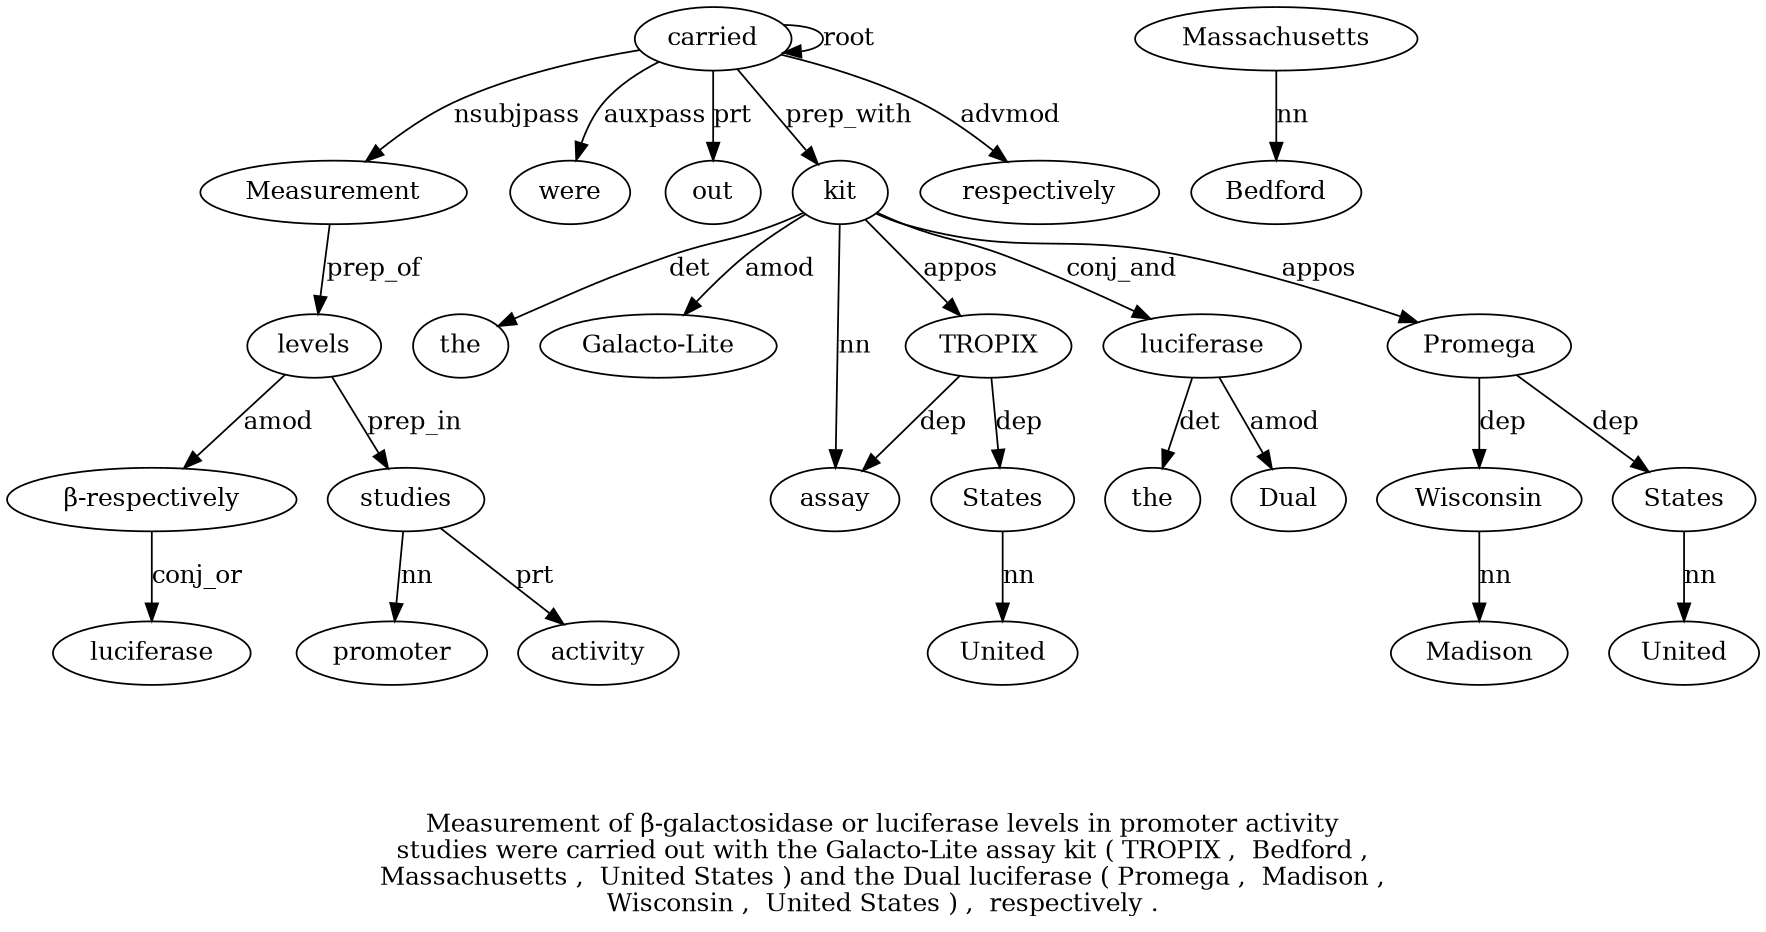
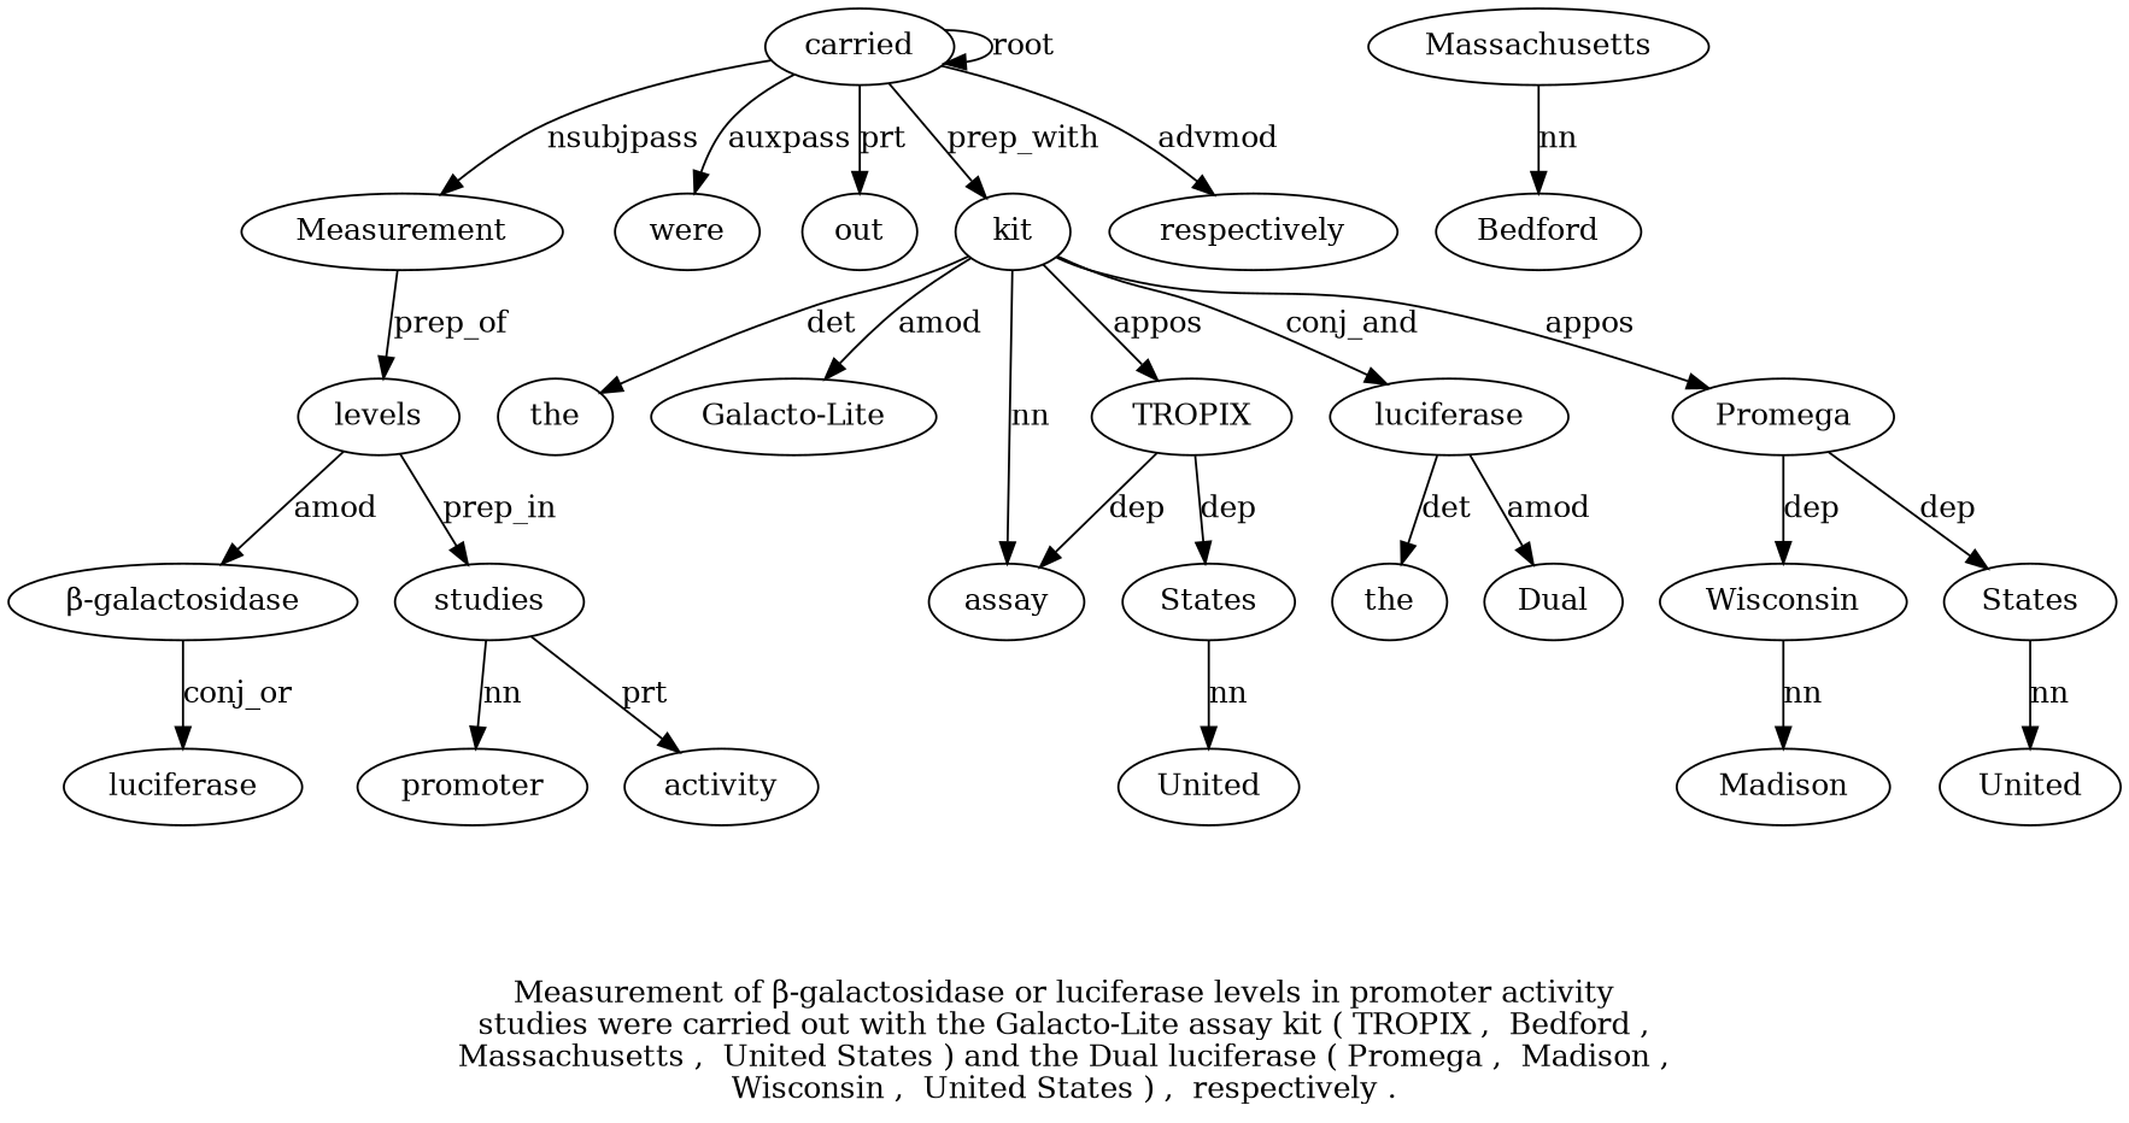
  digraph {
    label="Measurement of β-galactosidase or luciferase levels in promoter activity\nstudies were carried out with the Galacto-Lite assay kit ( TROPIX ,  Bedford ,\nMassachusetts ,  United States ) and the Dual luciferase ( Promega ,  Madison ,\nWisconsin ,  United States ) ,  respectively ."
    node [fillcolor=white style=filled]
    n1 [label=carried]
    n2 [label=Measurement]
    n3 [label=were]
    n4 [label=out]
    n5 [label=kit]
    n6 [label=respectively]
    n7 [label=levels]
    n8 [label=the]
    n9 [label="Galacto-Lite"]
    n10 [label=assay]
    n11 [label=TROPIX]
    n12 [label=luciferase]
    n13 [label=Promega]
-   n14 [label="β-respectively"]
+   n14 [label="β-galactosidase"]
    n15 [label=studies]
    n16 [label=luciferase]
    n17 [label=promoter]
    n18 [label=activity]
    n19 [label=States]
    n20 [label=the]
    n21 [label=Dual]
    n22 [label=Wisconsin]
    n23 [label=States]
    n24 [label=Massachusetts]
    n25 [label=Bedford]
    n26 [label=United]
    n27 [label=Madison]
    n28 [label=United]
    n1 -> n1 [label=root]
    n1 -> n2 [label=nsubjpass]
    n1 -> n3 [label=auxpass]
    n1 -> n4 [label=prt]
    n1 -> n5 [label=prep_with]
    n1 -> n6 [label=advmod]
    n2 -> n7 [label=prep_of]
    n5 -> n8 [label=det]
    n5 -> n9 [label=amod]
    n5 -> n10 [label=nn]
    n5 -> n11 [label=appos]
    n5 -> n12 [label=conj_and]
    n5 -> n13 [label=appos]
    n7 -> n14 [label=amod]
    n7 -> n15 [label=prep_in]
    n11 -> n10 [label=dep]
    n11 -> n19 [label=dep]
    n12 -> n20 [label=det]
    n12 -> n21 [label=amod]
    n13 -> n22 [label=dep]
    n13 -> n23 [label=dep]
    n14 -> n16 [label=conj_or]
    n15 -> n17 [label=nn]
    n15 -> n18 [label=prt]
    n19 -> n26 [label=nn]
    n22 -> n27 [label=nn]
    n23 -> n28 [label=nn]
    n24 -> n25 [label=nn]
  }
